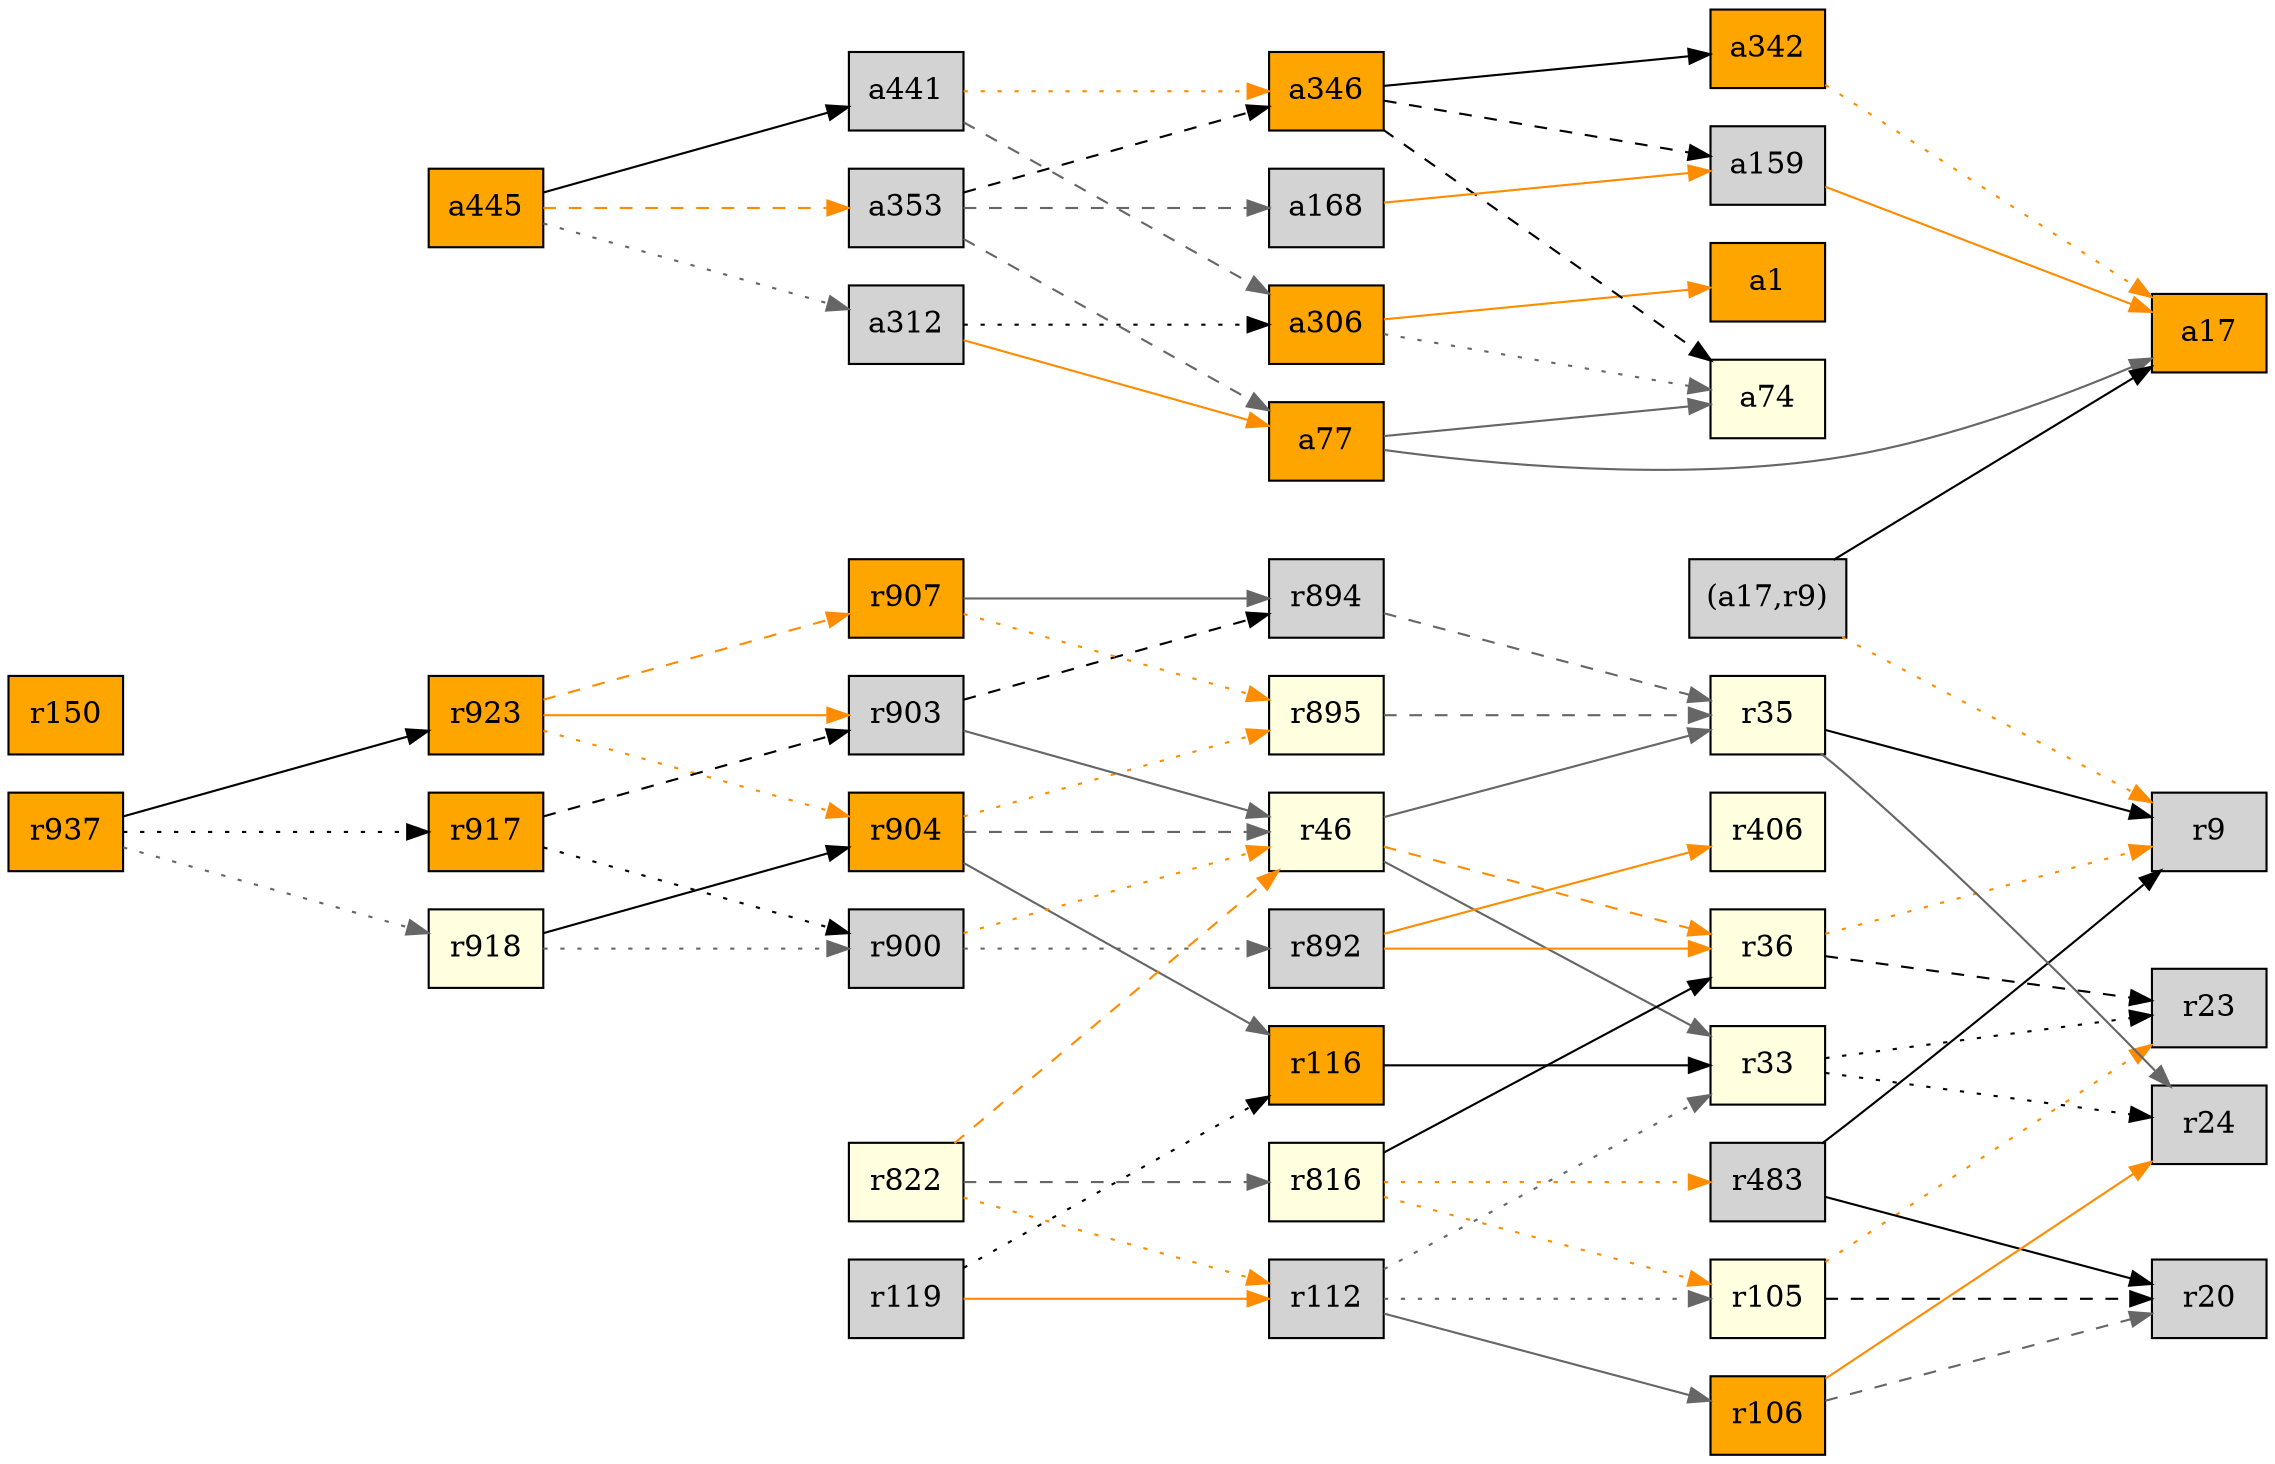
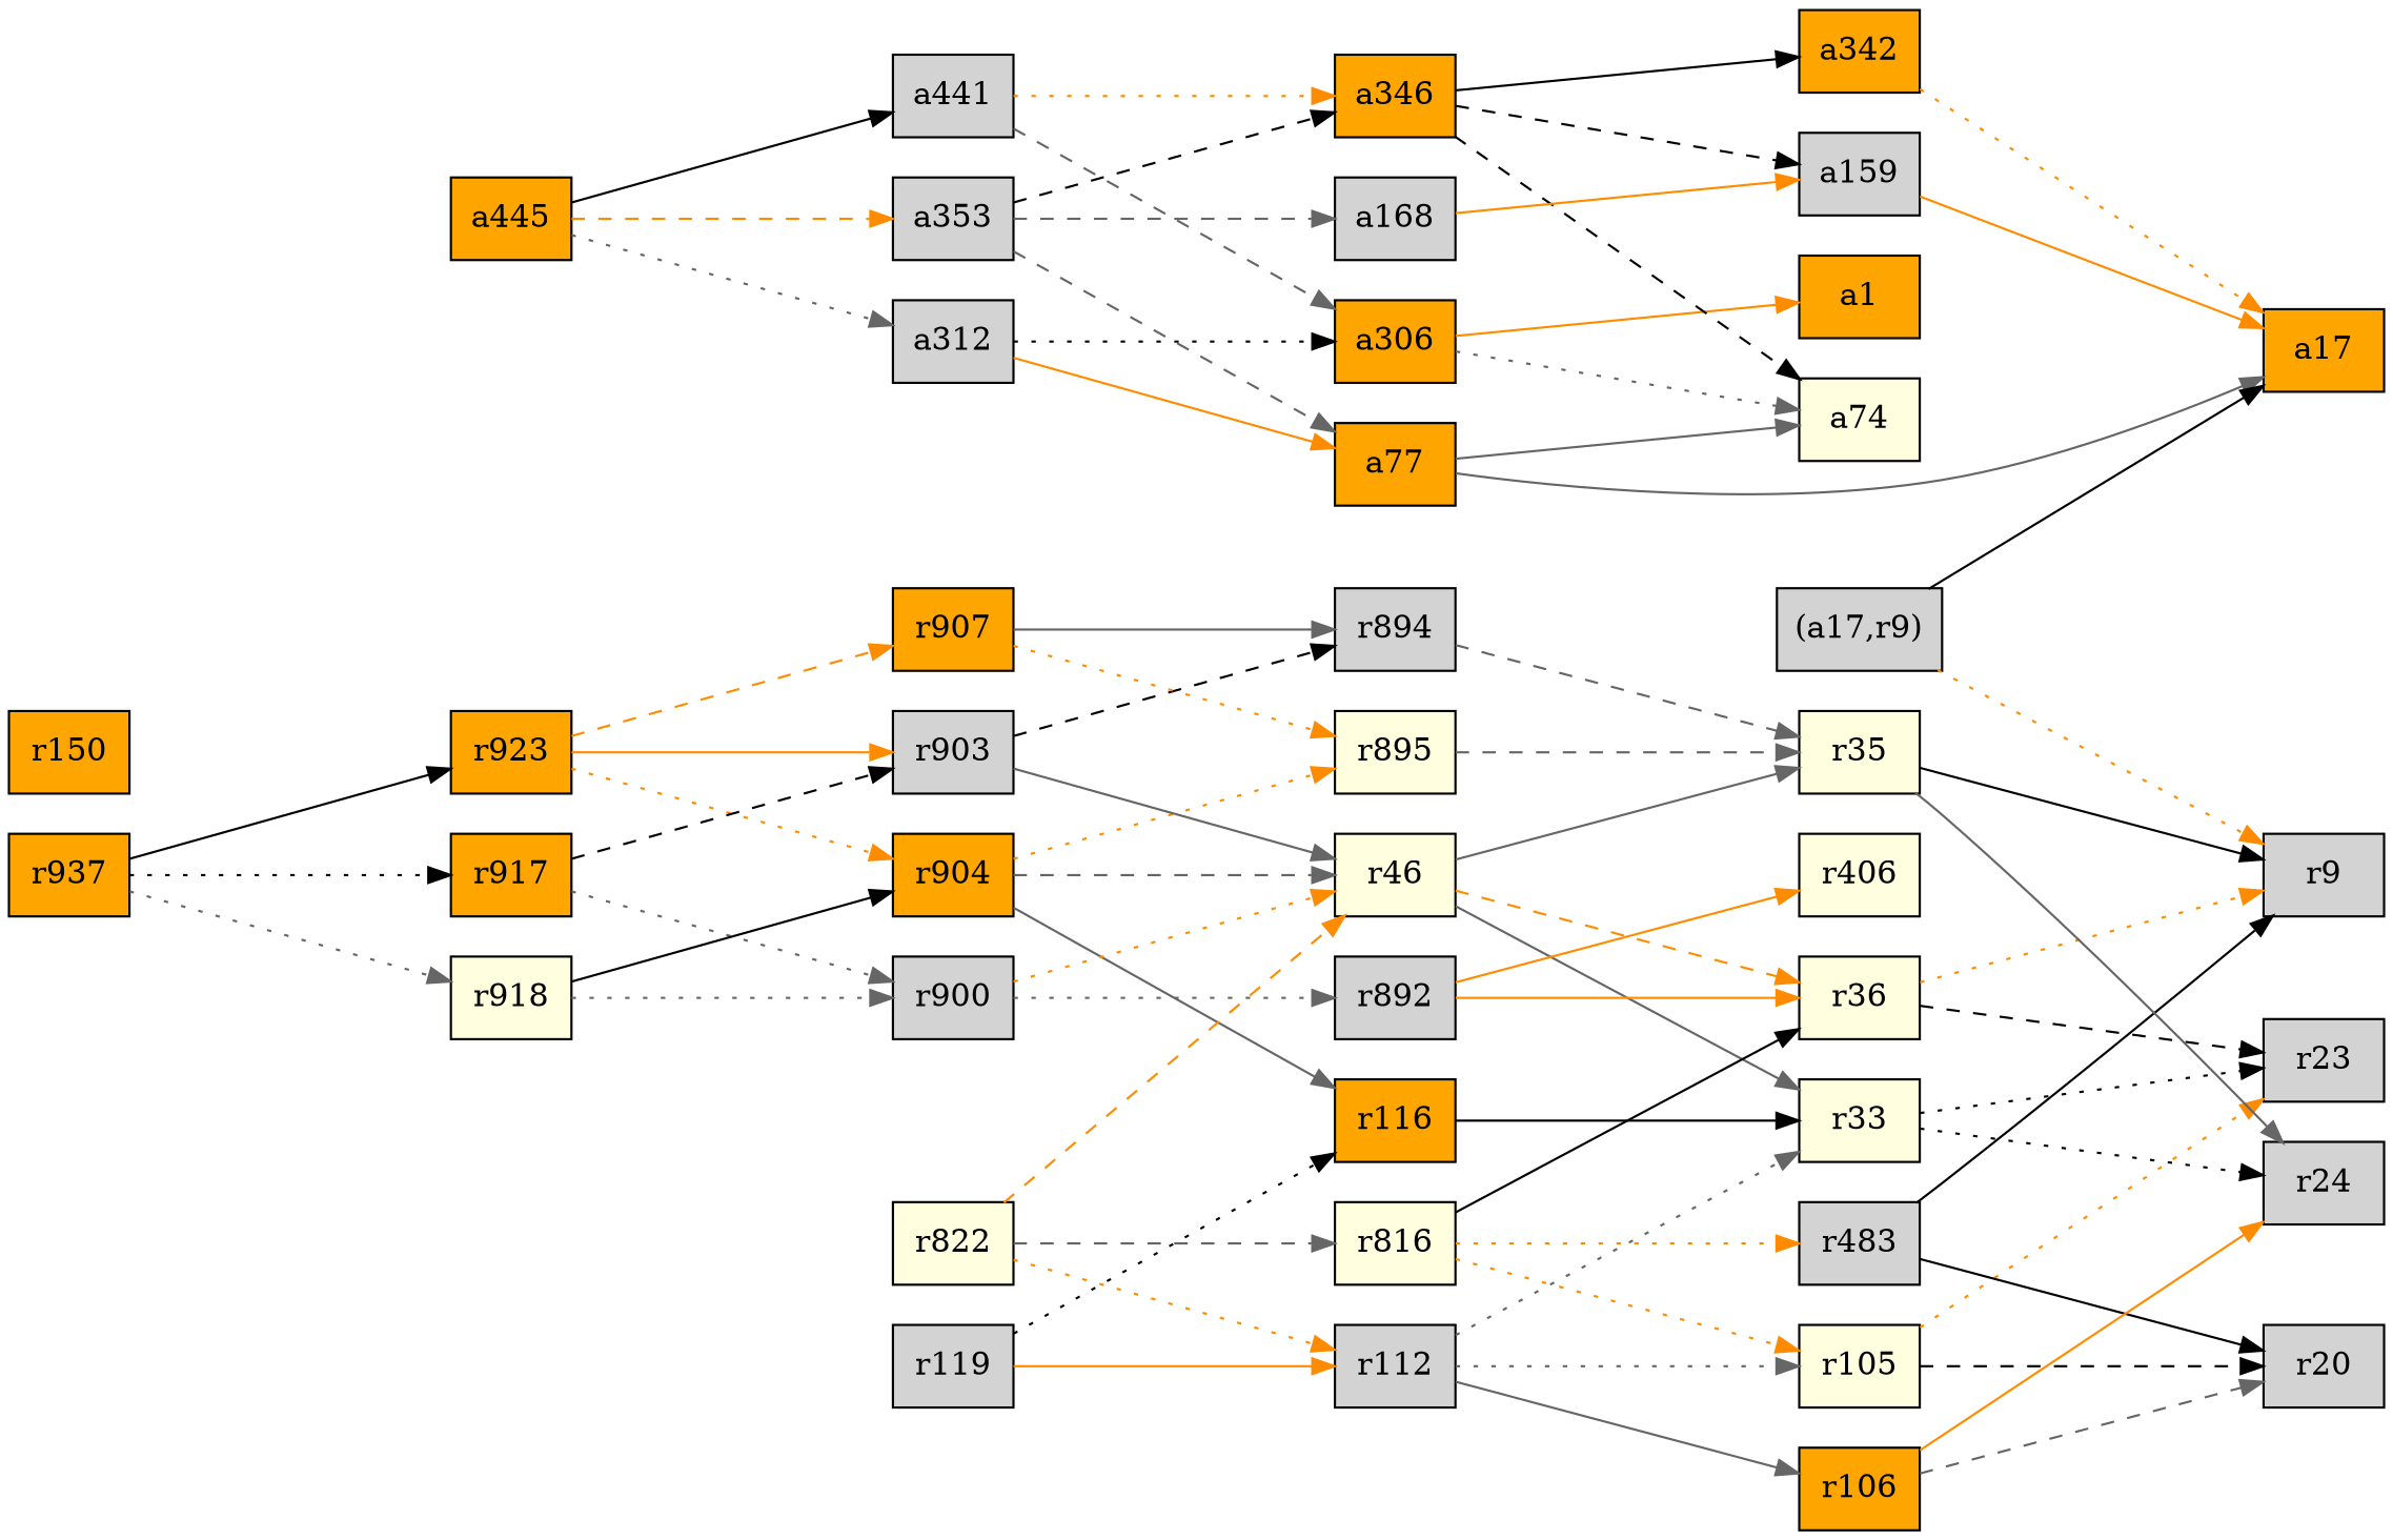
  digraph {
    rankdir=LR
    ranksep=2.0
    node [fillcolor=lightgrey shape=record style=filled]
    edge [color=darkorange style=solid]
    n1 [fillcolor=lightyellow label="{a74}"]
    n2 [fillcolor=orange label="{a445}"]
    n3 [label="{a441}"]
    n4 [label="{a353}"]
    n5 [label="{a312}"]
    n6 [fillcolor=orange label="{a306}"]
    n7 [fillcolor=orange label="{a346}"]
    n8 [fillcolor=orange label="{a77}"]
    n9 [label="{a168}"]
    n10 [fillcolor=orange label="{r937}"]
    n11 [fillcolor=orange label="{r923}"]
    n12 [fillcolor=orange label="{r917}"]
    n13 [fillcolor=lightyellow label="{r918}"]
    n14 [fillcolor=orange label="{r904}"]
    n15 [label="{r903}"]
    n16 [fillcolor=orange label="{r907}"]
    n17 [label="{r900}"]
    n18 [fillcolor=lightyellow label="{r105}"]
    n19 [label="{r23}"]
    n20 [label="{r20}"]
    n21 [fillcolor=orange label="{a17}"]
    n22 [fillcolor=orange label="{r150}"]
    n23 [fillcolor=lightyellow label="{r46}"]
    n24 [fillcolor=orange label="{r116}"]
    n25 [fillcolor=lightyellow label="{r895}"]
    n26 [label="{r894}"]
    n27 [label="{r9}"]
    n28 [fillcolor=lightyellow label="{r822}"]
    n29 [fillcolor=lightyellow label="{r816}"]
    n30 [label="{r112}"]
    n31 [fillcolor=lightyellow label="{r36}"]
    n32 [label="{r483}"]
    n33 [fillcolor=lightyellow label="{r33}"]
    n34 [fillcolor=orange label="{r106}"]
    n35 [fillcolor=lightyellow label="{r35}"]
    n36 [label="{r892}"]
    n37 [fillcolor=lightyellow label="{r406}"]
    n38 [label="{r24}"]
    n39 [fillcolor=orange label="{a1}"]
    n40 [label="{a159}"]
    n41 [fillcolor=orange label="{a342}"]
    n42 [label="{r119}"]
    n43 [label="{(a17,r9)}"]
    n2 -> n3 [color=black]
    n2 -> n4 [style=dashed]
    n2 -> n5 [color=gray40 style=dotted]
    n3 -> n6 [color=gray40 style=dashed]
    n3 -> n7 [style=dotted]
    n4 -> n7 [color=black style=dashed]
    n4 -> n8 [color=gray40 style=dashed]
    n4 -> n9 [color=gray40 style=dashed]
    n5 -> n6 [color=black style=dotted]
    n5 -> n8
    n6 -> n1 [color=gray40 style=dotted]
    n6 -> n39
    n7 -> n1 [color=black style=dashed]
    n7 -> n40 [color=black style=dashed]
    n7 -> n41 [color=black]
    n8 -> n1 [color=gray40]
    n8 -> n21 [color=gray40]
    n9 -> n40
    n10 -> n11 [color=black]
    n10 -> n12 [color=black style=dotted]
    n10 -> n13 [color=gray40 style=dotted]
    n11 -> n14 [style=dotted]
    n11 -> n15
    n11 -> n16 [style=dashed]
    n12 -> n15 [color=black style=dashed]
-   n12 -> n17 [color=black style=dotted]
+   n12 -> n17 [color=gray40 style=dotted]
    n13 -> n14 [color=black]
    n13 -> n17 [color=gray40 style=dotted]
    n14 -> n23 [color=gray40 style=dashed]
    n14 -> n24 [color=gray40]
    n14 -> n25 [style=dotted]
    n15 -> n23 [color=gray40]
    n15 -> n26 [color=black style=dashed]
    n16 -> n25 [style=dotted]
    n16 -> n26 [color=gray40]
    n17 -> n23 [style=dotted]
    n17 -> n36 [color=gray40 style=dotted]
    n18 -> n19 [style=dotted]
    n18 -> n20 [color=black style=dashed]
    n23 -> n31 [style=dashed]
    n23 -> n33 [color=gray40]
    n23 -> n35 [color=gray40]
    n24 -> n33 [color=black]
    n25 -> n35 [color=gray40 style=dashed]
    n26 -> n35 [color=gray40 style=dashed]
    n28 -> n23 [style=dashed]
    n28 -> n29 [color=gray40 style=dashed]
    n28 -> n30 [style=dotted]
    n29 -> n18 [style=dotted]
    n29 -> n31 [color=black]
    n29 -> n32 [style=dotted]
    n30 -> n18 [color=gray40 style=dotted]
    n30 -> n33 [color=gray40 style=dotted]
    n30 -> n34 [color=gray40]
    n31 -> n19 [color=black style=dashed]
    n31 -> n27 [style=dotted]
    n32 -> n20 [color=black]
    n32 -> n27 [color=black]
    n33 -> n19 [color=black style=dotted]
    n33 -> n38 [color=black style=dotted]
    n34 -> n20 [color=gray40 style=dashed]
    n34 -> n38
    n35 -> n27 [color=black]
    n35 -> n38 [color=gray40]
    n36 -> n31
    n36 -> n37
    n40 -> n21
    n41 -> n21 [style=dotted]
    n42 -> n24 [color=black style=dotted]
    n42 -> n30
    n43 -> n21 [color=black]
    n43 -> n27 [style=dotted]
  }
